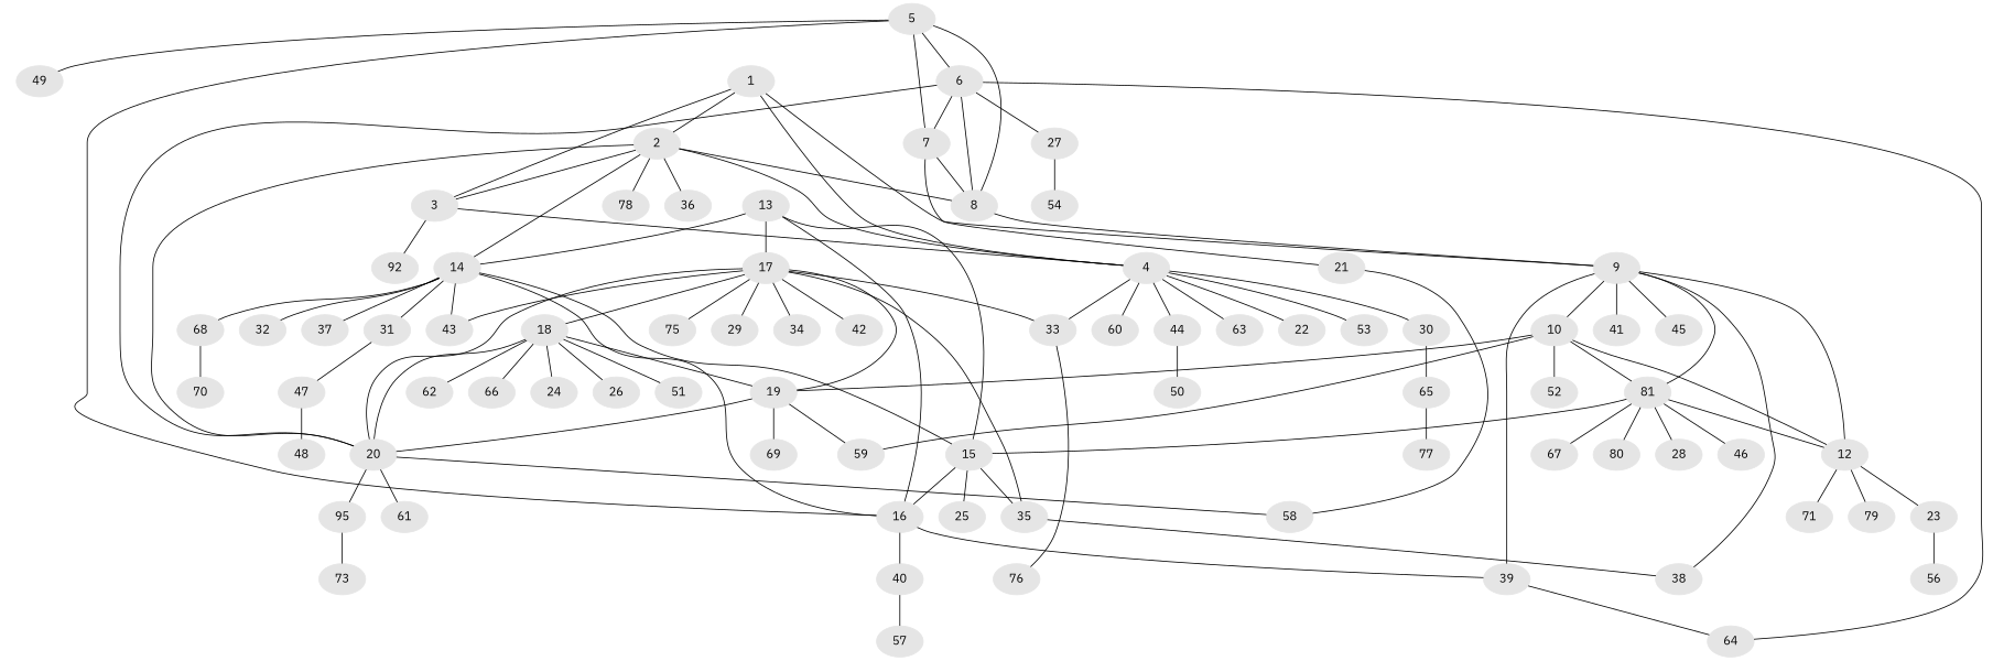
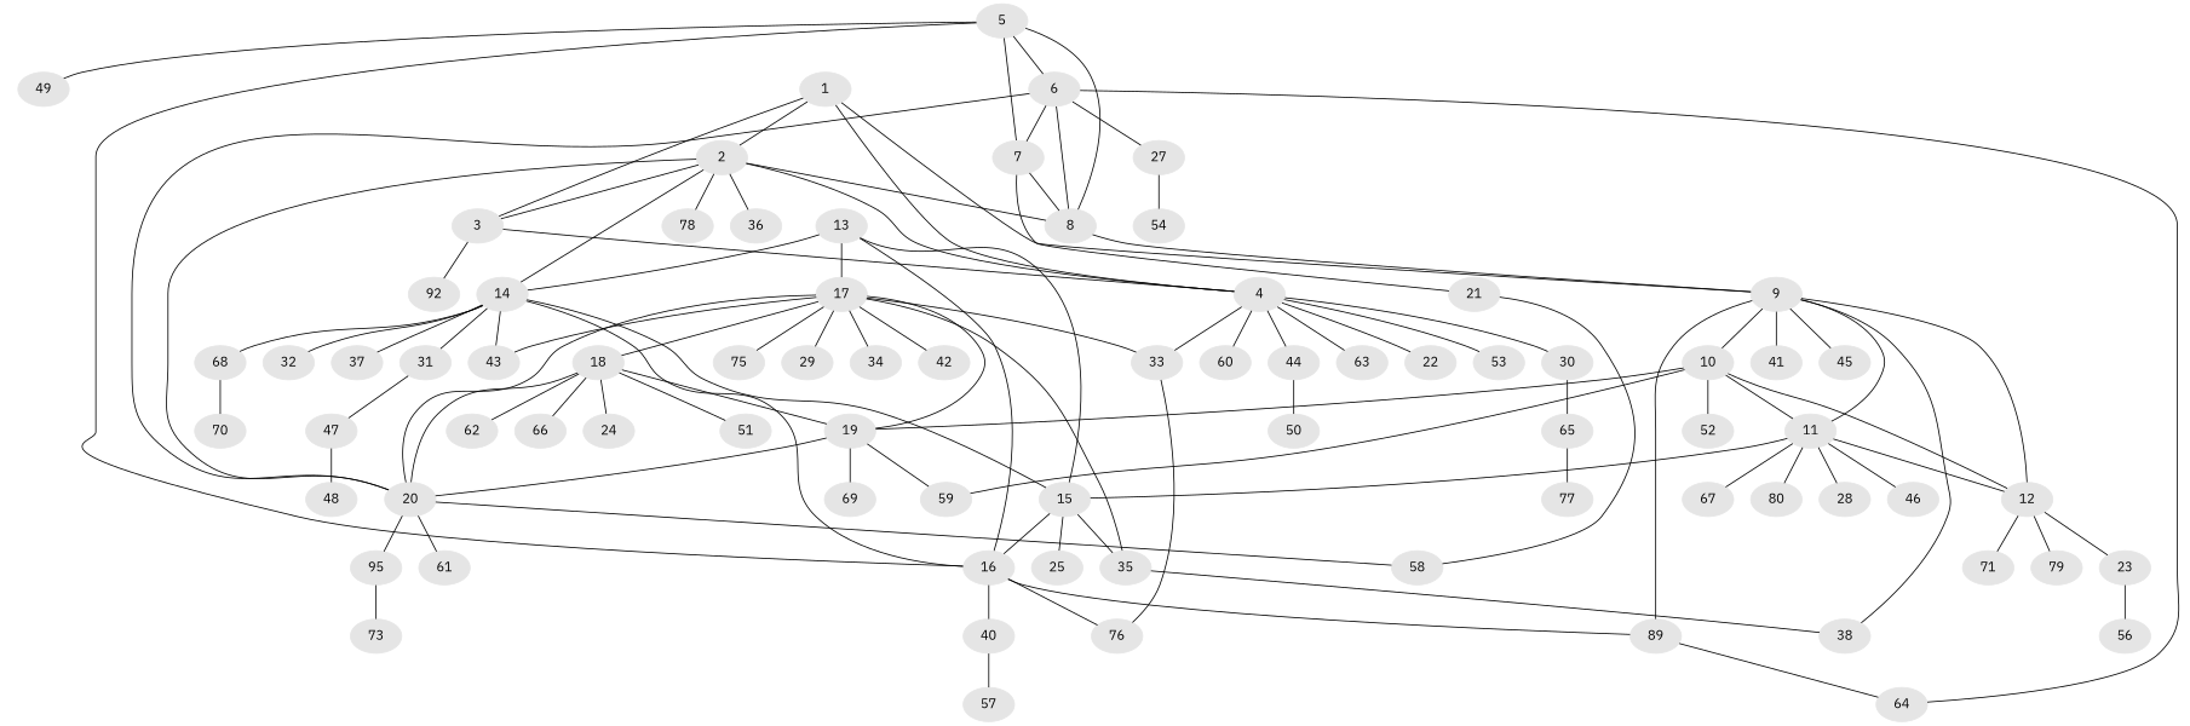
  graph {
    fontname="IBM Plex Sans"
    node [color=gray90 fontname="IBM Plex Sans" style=filled]
    edge [fontname="IBM Plex Sans"]
    1
    2
    3
    4
    9
    8
    14
    20
    36
    78
    n11 [label=92]
    22
    30
    33
    44
    53
    60
    63
    10
-   11 [label=81]
+   11
    12
    38
-   39
+   39 [label=89]
    41
    45
    16
    15
    31
    32
    37
    43
    68
    n33 [label=95]
    58
    61
    65
    76
    50
    5
    6
    7
    49
    27
    64
    21
    40
    54
    19
    52
    59
    28
    46
    67
    80
    23
    71
    79
    69
    25
    35
    56
    13
    17
    18
    29
    34
    42
    75
    47
    70
    57
    24
-   26
    51
    62
    66
    73
    77
    48
    1 -- 2
    1 -- 3
    1 -- 4
    1 -- 9
    2 -- 3
    2 -- 4
    2 -- 8
    2 -- 14
    2 -- 20
    2 -- 36
    2 -- 78
    3 -- 4
    3 -- n11
    4 -- 22
    4 -- 30
    4 -- 33
    4 -- 44
    4 -- 53
    4 -- 60
    4 -- 63
    9 -- 10
    9 -- 11
    9 -- 12
    9 -- 38
    9 -- 39
    9 -- 41
    9 -- 45
    8 -- 9
    14 -- 16
    14 -- 15
    14 -- 31
    14 -- 32
    14 -- 37
    14 -- 43
    14 -- 68
    20 -- n33
    20 -- 58
    20 -- 61
    30 -- 65
    33 -- 76
    44 -- 50
    10 -- 11
    10 -- 12
    10 -- 19
    10 -- 52
    10 -- 59
    11 -- 12
    11 -- 15
    11 -- 28
    11 -- 46
    11 -- 67
    11 -- 80
    12 -- 23
    12 -- 71
    12 -- 79
    39 -- 64
    16 -- 39
+   16 -- 76
    16 -- 40
    15 -- 16
    15 -- 25
    15 -- 35
    31 -- 47
    68 -- 70
    n33 -- 73
    65 -- 77
    5 -- 8
    5 -- 16
    5 -- 6
    5 -- 7
    5 -- 49
    6 -- 8
    6 -- 20
    6 -- 7
    6 -- 27
    6 -- 64
    7 -- 8
    7 -- 21
    27 -- 54
    21 -- 58
    40 -- 57
    19 -- 20
    19 -- 59
    19 -- 69
    23 -- 56
    35 -- 38
    13 -- 14
    13 -- 16
    13 -- 15
    13 -- 17
    17 -- 20
    17 -- 33
    17 -- 43
    17 -- 19
    17 -- 35
    17 -- 18
    17 -- 29
    17 -- 34
    17 -- 42
    17 -- 75
    18 -- 20
    18 -- 19
    18 -- 24
-   18 -- 26
    18 -- 51
    18 -- 62
    18 -- 66
    47 -- 48
  }
